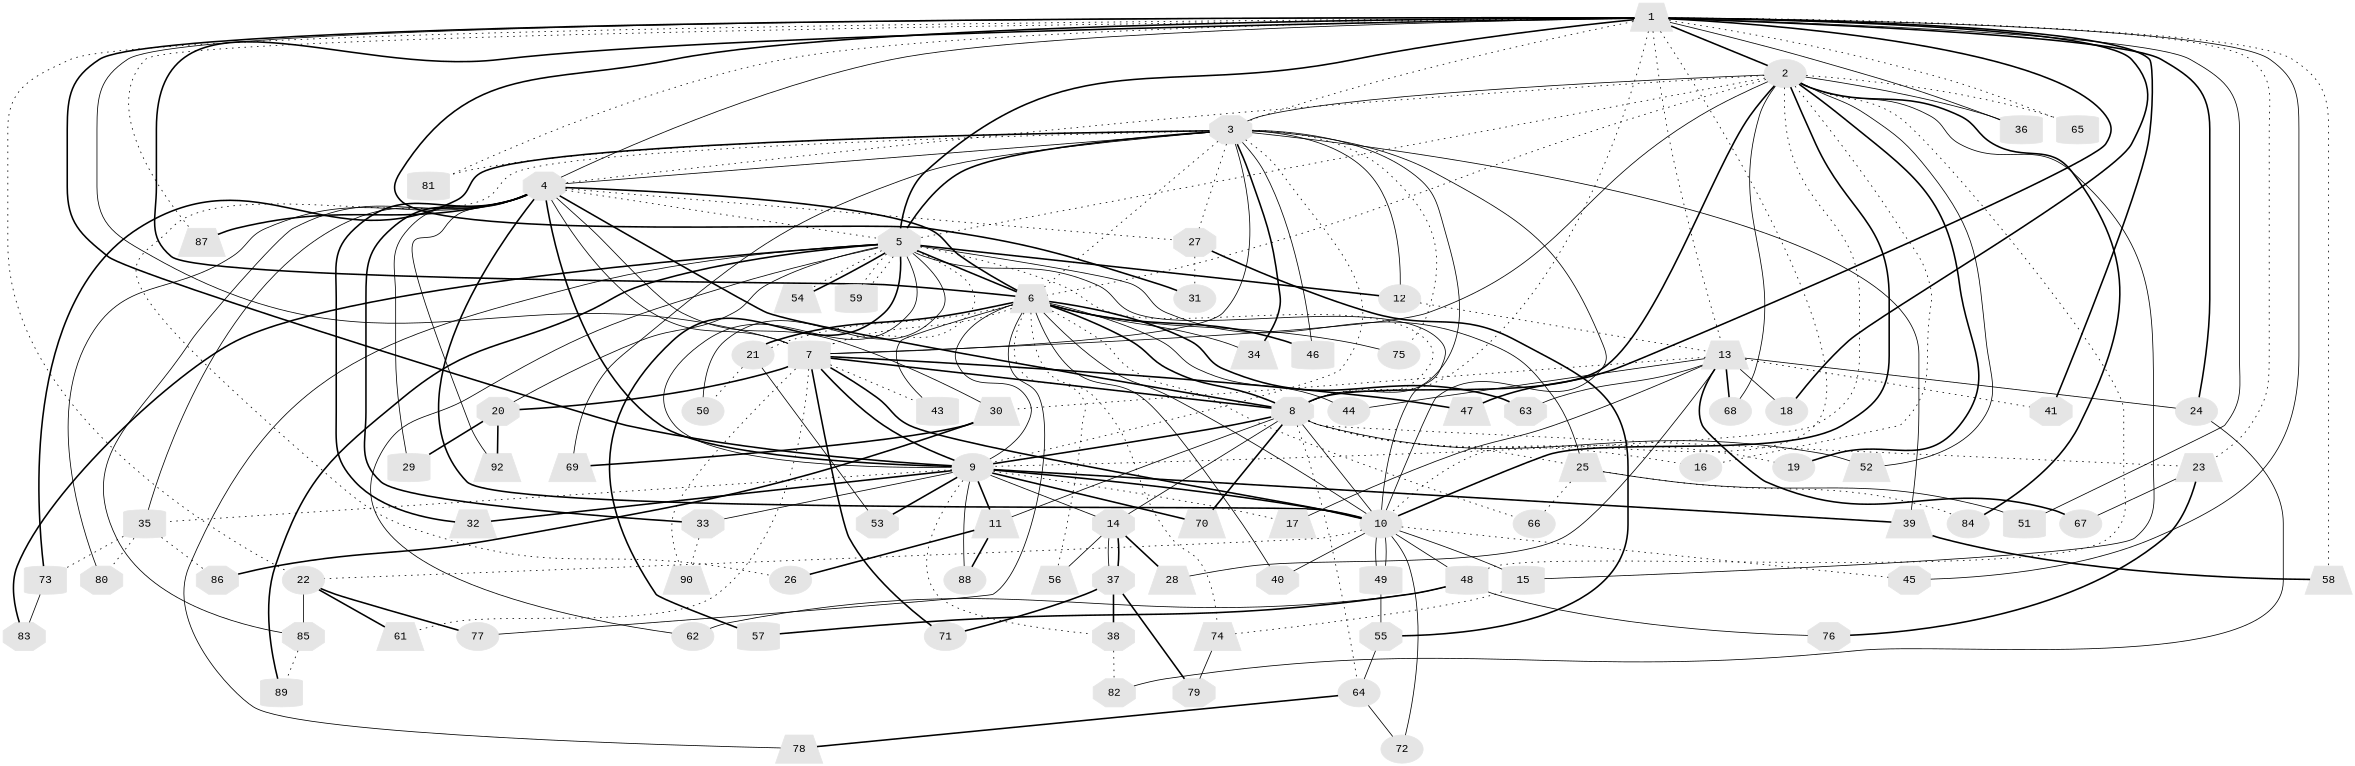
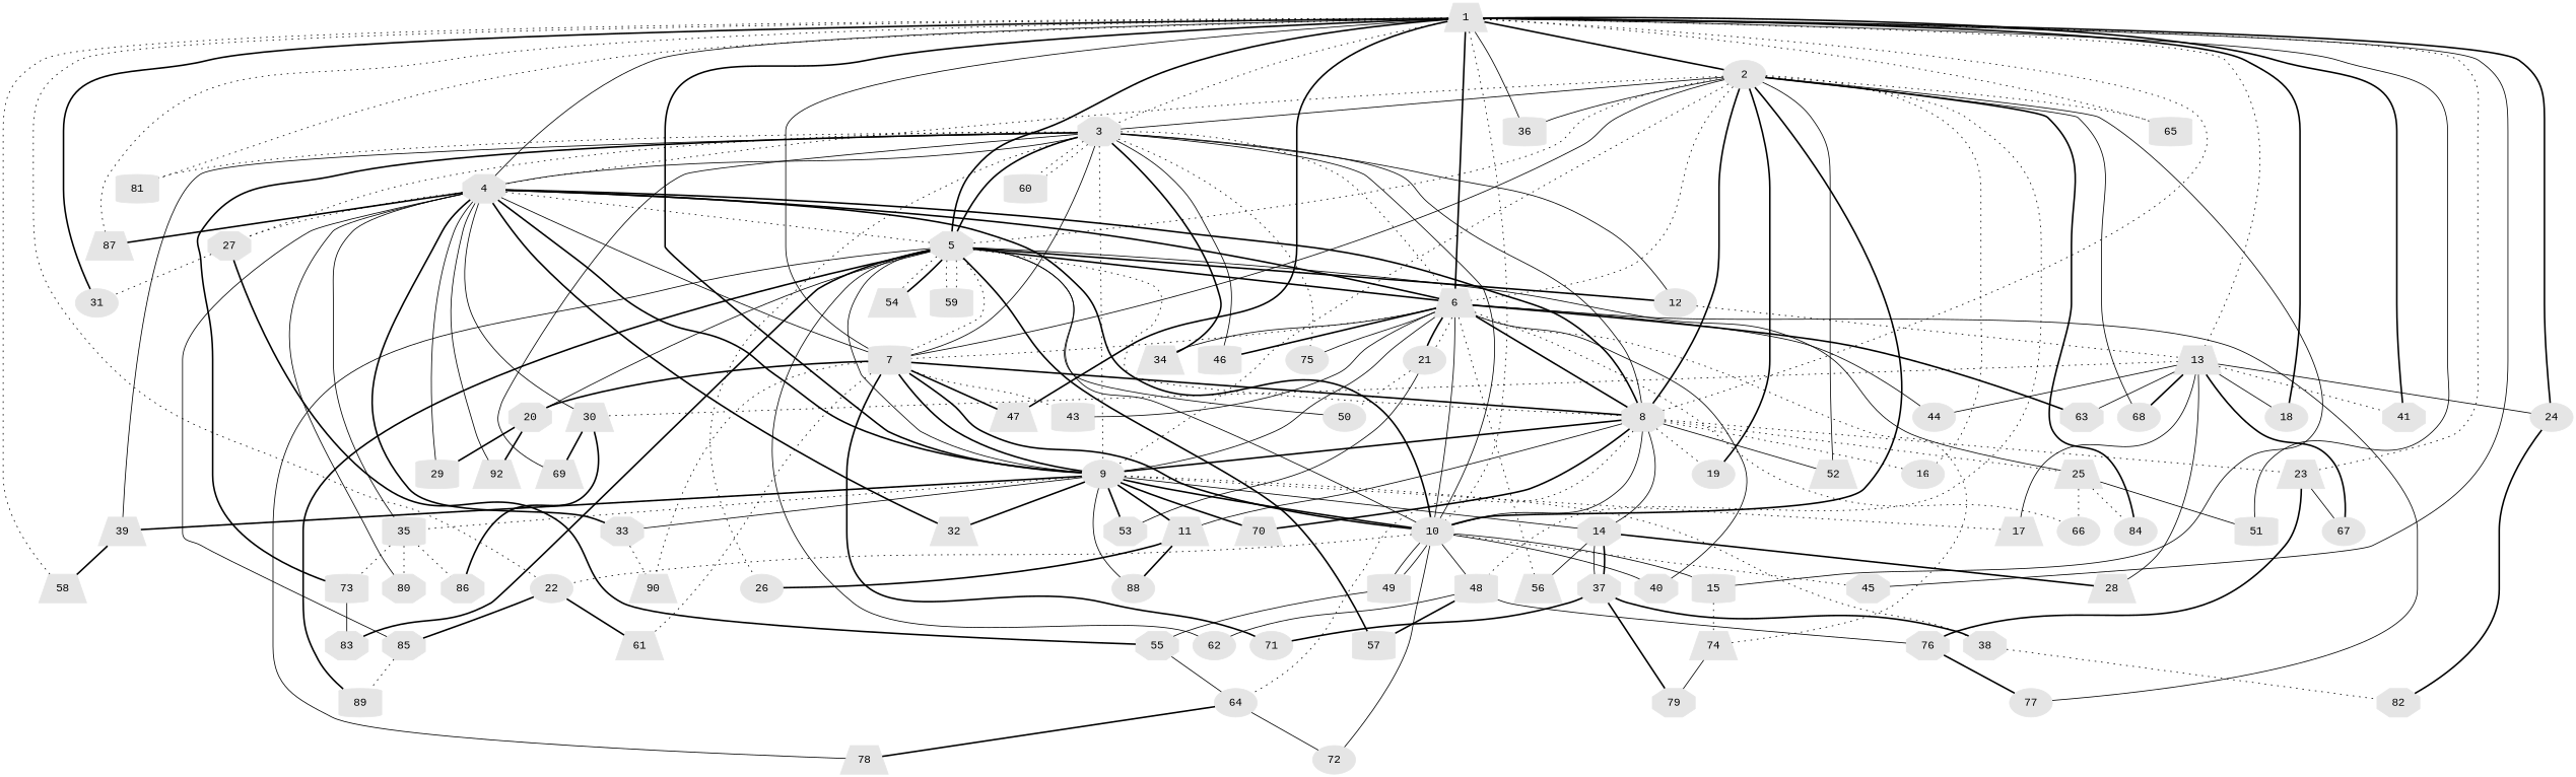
  graph {
    fontname="Liberation Mono"
    node [color=gray90 fontname="Liberation Mono" shape=ellipse style=filled]
    edge [fontname="Liberation Mono" style=solid]
    2
    1 [shape=trapezium]
    3 [shape=octagon]
    4 [shape=octagon]
    5 [shape=octagon]
    6 [shape=trapezium]
    7 [shape=cylinder]
    8 [shape=octagon]
    9
    10
    13 [shape=trapezium]
    18
    22
    23 [shape=trapezium]
    24
    31
    36 [shape=cylinder]
    41 [shape=octagon]
    45 [shape=octagon]
    47 [shape=trapezium]
    51 [shape=cylinder]
    58 [shape=trapezium]
    65 [shape=cylinder]
    81 [shape=cylinder]
    87 [shape=trapezium]
    15 [shape=cylinder]
    16
    19
    48 [shape=cylinder]
    52 [shape=trapezium]
    68
    84
    12
    26
    27 [shape=octagon]
    34 [shape=trapezium]
    39 [shape=trapezium]
    46 [shape=cylinder]
+   60 [shape=cylinder]
    69 [shape=trapezium]
    73 [shape=cylinder]
    75
    29 [shape=cylinder]
    30 [shape=trapezium]
    32 [shape=trapezium]
    33 [shape=octagon]
    35 [shape=cylinder]
    n48 [label=92 shape=trapezium]
    80 [shape=octagon]
    85 [shape=octagon]
    20 [shape=octagon]
    25 [shape=trapezium]
    50
    54 [shape=trapezium]
    57 [shape=cylinder]
    59 [shape=cylinder]
    62
    78 [shape=trapezium]
    83 [shape=octagon]
    89 [shape=cylinder]
    21
    40 [shape=octagon]
    43 [shape=cylinder]
    44
    56 [shape=trapezium]
    63 [shape=octagon]
    66
    74 [shape=trapezium]
    77
    61 [shape=trapezium]
    71
    90 [shape=trapezium]
    11 [shape=trapezium]
    14 [shape=octagon]
    64
    70 [shape=trapezium]
    17 [shape=trapezium]
    38 [shape=octagon]
    53 [shape=octagon]
    88
    49 [shape=cylinder]
    72
    28 [shape=trapezium]
    67
    76 [shape=octagon]
    82 [shape=octagon]
    55 [shape=octagon]
    86 [shape=octagon]
    79 [shape=octagon]
    37 [shape=octagon]
    2 -- 3
    2 -- 4 [style=dotted]
    2 -- 5 [style=dotted]
    2 -- 6 [style=dotted]
    2 -- 7
    2 -- 8 [style=bold]
    2 -- 9 [style=dotted]
    2 -- 10 [style=bold]
    2 -- 36
    2 -- 65 [style=dotted]
    2 -- 15
    2 -- 16 [style=dotted]
    2 -- 19 [style=bold]
    2 -- 48 [style=dotted]
    2 -- 52
    2 -- 68
    2 -- 84 [style=bold]
    1 -- 2 [style=bold]
    1 -- 3 [style=dotted]
    1 -- 4
    1 -- 5 [style=bold]
    1 -- 6 [style=bold]
    1 -- 7
    1 -- 8 [style=dotted]
    1 -- 9 [style=bold]
    1 -- 10 [style=dotted]
    1 -- 13 [style=dotted]
    1 -- 18 [style=bold]
    1 -- 22 [style=dotted]
    1 -- 23 [style=dotted]
    1 -- 24 [style=bold]
    1 -- 31 [style=bold]
    1 -- 36
    1 -- 41 [style=bold]
    1 -- 45
    1 -- 47 [style=bold]
    1 -- 51
    1 -- 58 [style=dotted]
    1 -- 65 [style=dotted]
    1 -- 81 [style=dotted]
    1 -- 87 [style=dotted]
    3 -- 4
    3 -- 5 [style=bold]
    3 -- 6 [style=dotted]
    3 -- 7
    3 -- 8
    3 -- 9 [style=dotted]
    3 -- 10
    3 -- 81 [style=dotted]
    3 -- 12
    3 -- 26 [style=dotted]
    3 -- 27 [style=dotted]
    3 -- 34 [style=bold]
    3 -- 39
    3 -- 46
+   3 -- 60 [style=dotted]
+   3 -- 60 [style=dotted]
    3 -- 69
    3 -- 73 [style=bold]
    3 -- 75 [style=dotted]
    4 -- 5 [style=dotted]
    4 -- 6 [style=bold]
    4 -- 7
    4 -- 8 [style=bold]
    4 -- 9 [style=bold]
    4 -- 10 [style=bold]
    4 -- 87 [style=bold]
    4 -- 27 [style=dotted]
    4 -- 29
    4 -- 30
    4 -- 32 [style=bold]
    4 -- 33 [style=bold]
    4 -- 35
    4 -- n48
    4 -- 80
    4 -- 85
    5 -- 6 [style=bold]
    5 -- 7 [style=dotted]
    5 -- 8 [style=dotted]
    5 -- 9
    5 -- 10
    5 -- 12 [style=bold]
    5 -- 20
    5 -- 25
    5 -- 50
    5 -- 54 [style=dotted]
    5 -- 54 [style=bold]
    5 -- 57 [style=bold]
    5 -- 59 [style=dotted]
    5 -- 59 [style=dotted]
    5 -- 62
    5 -- 78
    5 -- 83 [style=bold]
    5 -- 89 [style=bold]
    6 -- 7 [style=dotted]
    6 -- 8 [style=bold]
    6 -- 9
    6 -- 10
    6 -- 34
    6 -- 46 [style=bold]
    6 -- 75
    6 -- 21 [style=bold]
    6 -- 21 [style=dotted]
    6 -- 40
    6 -- 43
    6 -- 44
    6 -- 56 [style=dotted]
    6 -- 63 [style=bold]
    6 -- 66 [style=dotted]
    6 -- 74 [style=dotted]
    6 -- 77
    7 -- 8 [style=bold]
    7 -- 9 [style=bold]
    7 -- 10 [style=bold]
    7 -- 47 [style=bold]
    7 -- 20 [style=bold]
    7 -- 43 [style=dotted]
    7 -- 61 [style=dotted]
    7 -- 71 [style=bold]
    7 -- 90 [style=dotted]
    8 -- 9 [style=bold]
    8 -- 10
    8 -- 23 [style=dotted]
    8 -- 16 [style=dotted]
    8 -- 19 [style=dotted]
    8 -- 52
    8 -- 25 [style=dotted]
    8 -- 11
    8 -- 14
    8 -- 64 [style=dotted]
    8 -- 70 [style=bold]
    9 -- 10 [style=bold]
    9 -- 39 [style=bold]
    9 -- 32 [style=bold]
    9 -- 33
    9 -- 35 [style=dotted]
    9 -- 11 [style=bold]
    9 -- 14
    9 -- 70 [style=bold]
    9 -- 17 [style=dotted]
    9 -- 38 [style=dotted]
    9 -- 53 [style=bold]
    9 -- 88
    10 -- 22 [style=dotted]
    10 -- 45 [style=dotted]
    10 -- 15
    10 -- 48
    10 -- 40
    10 -- 49
    10 -- 49
    10 -- 72
    13 -- 18
    13 -- 24
    13 -- 41 [style=dotted]
    13 -- 68 [style=bold]
    13 -- 30 [style=dotted]
    13 -- 44
    13 -- 63
    13 -- 17
    13 -- 28
    13 -- 67 [style=bold]
-   22 -- 85
-   22 -- 77 [style=bold]
+   22 -- 85 [style=bold]
+   76 -- 77 [style=bold]
    22 -- 61 [style=bold]
    23 -- 67
    23 -- 76 [style=bold]
-   24 -- 82
+   24 -- 82 [style=bold]
    15 -- 74 [style=dotted]
    48 -- 57 [style=bold]
    48 -- 62
    48 -- 76
    12 -- 13 [style=dotted]
    27 -- 31 [style=dotted]
    27 -- 55 [style=bold]
    39 -- 58 [style=bold]
    73 -- 83
    30 -- 69 [style=bold]
    30 -- 86 [style=bold]
    33 -- 90 [style=dotted]
    35 -- 73 [style=dotted]
    35 -- 80 [style=dotted]
    35 -- 86 [style=dotted]
    85 -- 89 [style=dotted]
    20 -- 29 [style=bold]
    20 -- n48 [style=bold]
    25 -- 51
    25 -- 84 [style=dotted]
    25 -- 66 [style=dotted]
    21 -- 50 [style=dotted]
    21 -- 53
    74 -- 79
    11 -- 26 [style=bold]
    11 -- 88 [style=bold]
    14 -- 56
    14 -- 28 [style=bold]
    14 -- 37
    14 -- 37 [style=bold]
    64 -- 78 [style=bold]
    64 -- 72
    38 -- 82 [style=dotted]
    49 -- 55
    55 -- 64
    37 -- 71 [style=bold]
    37 -- 38 [style=bold]
    37 -- 79 [style=bold]
  }
